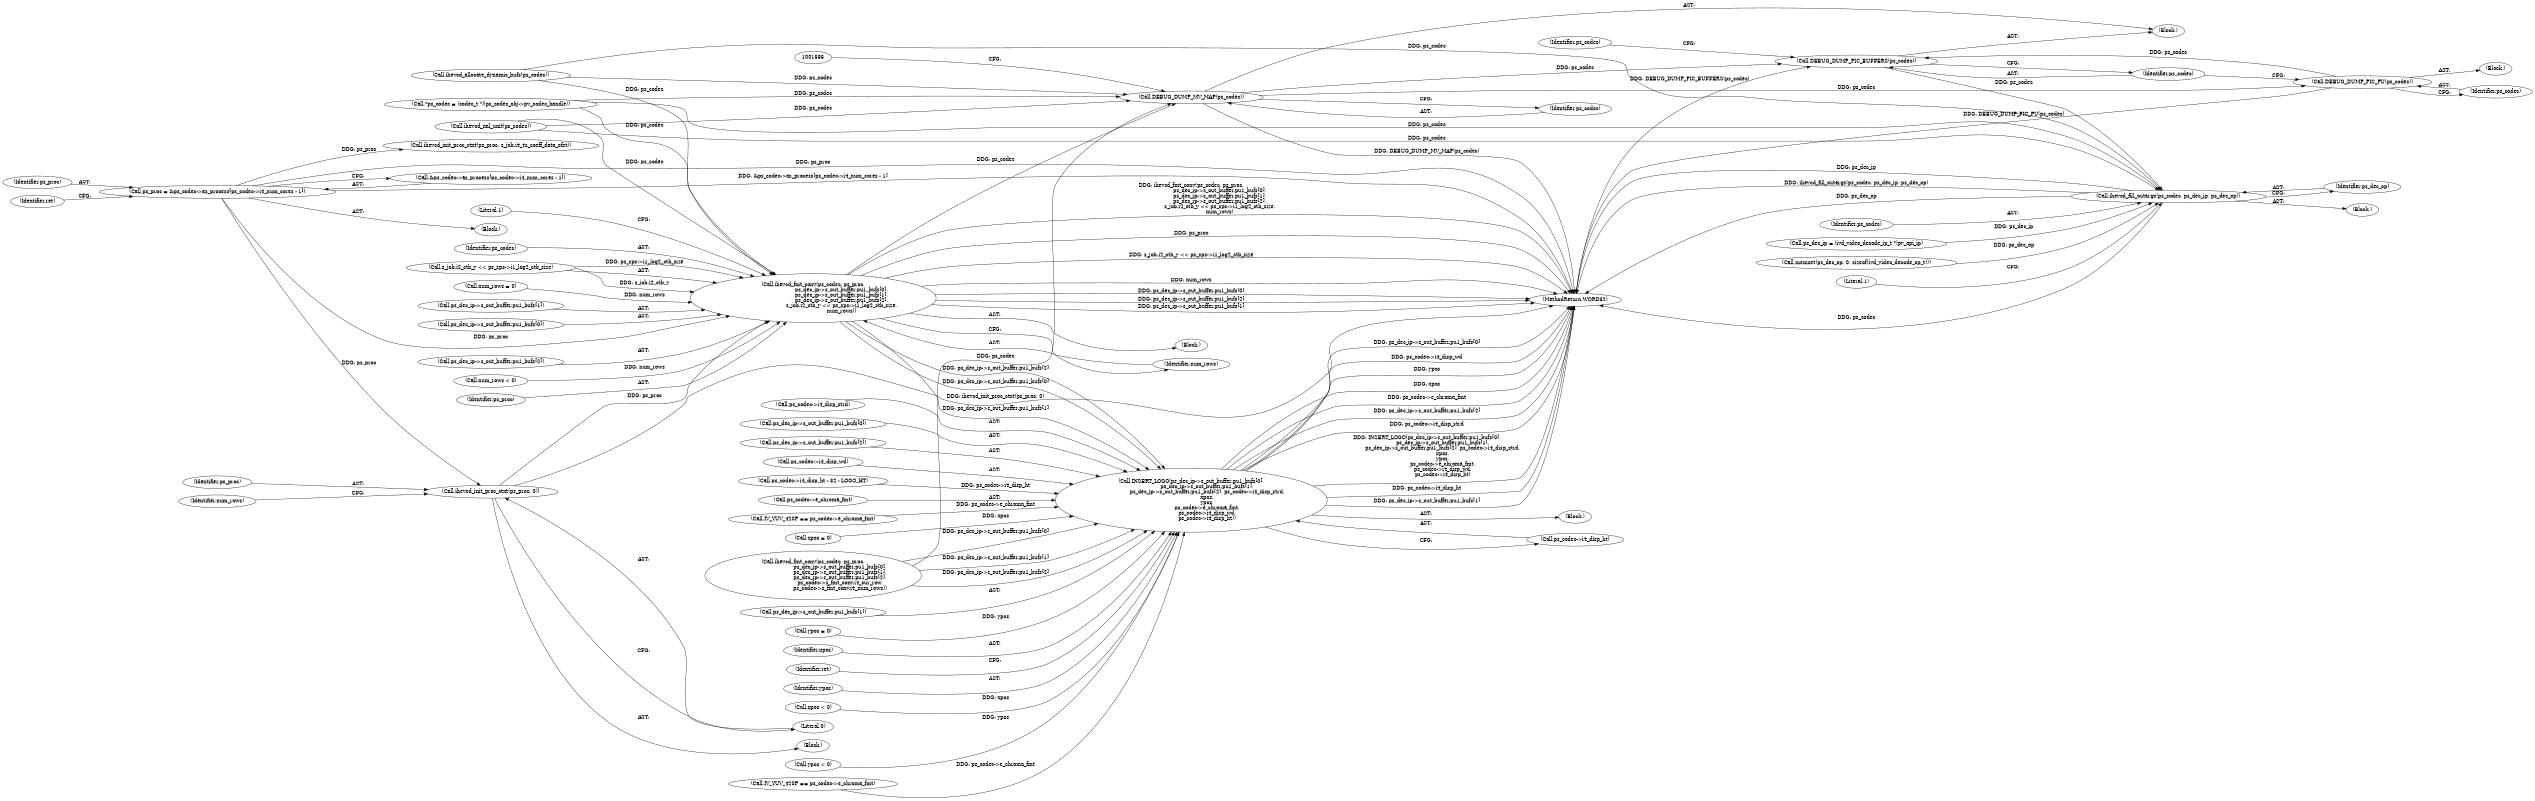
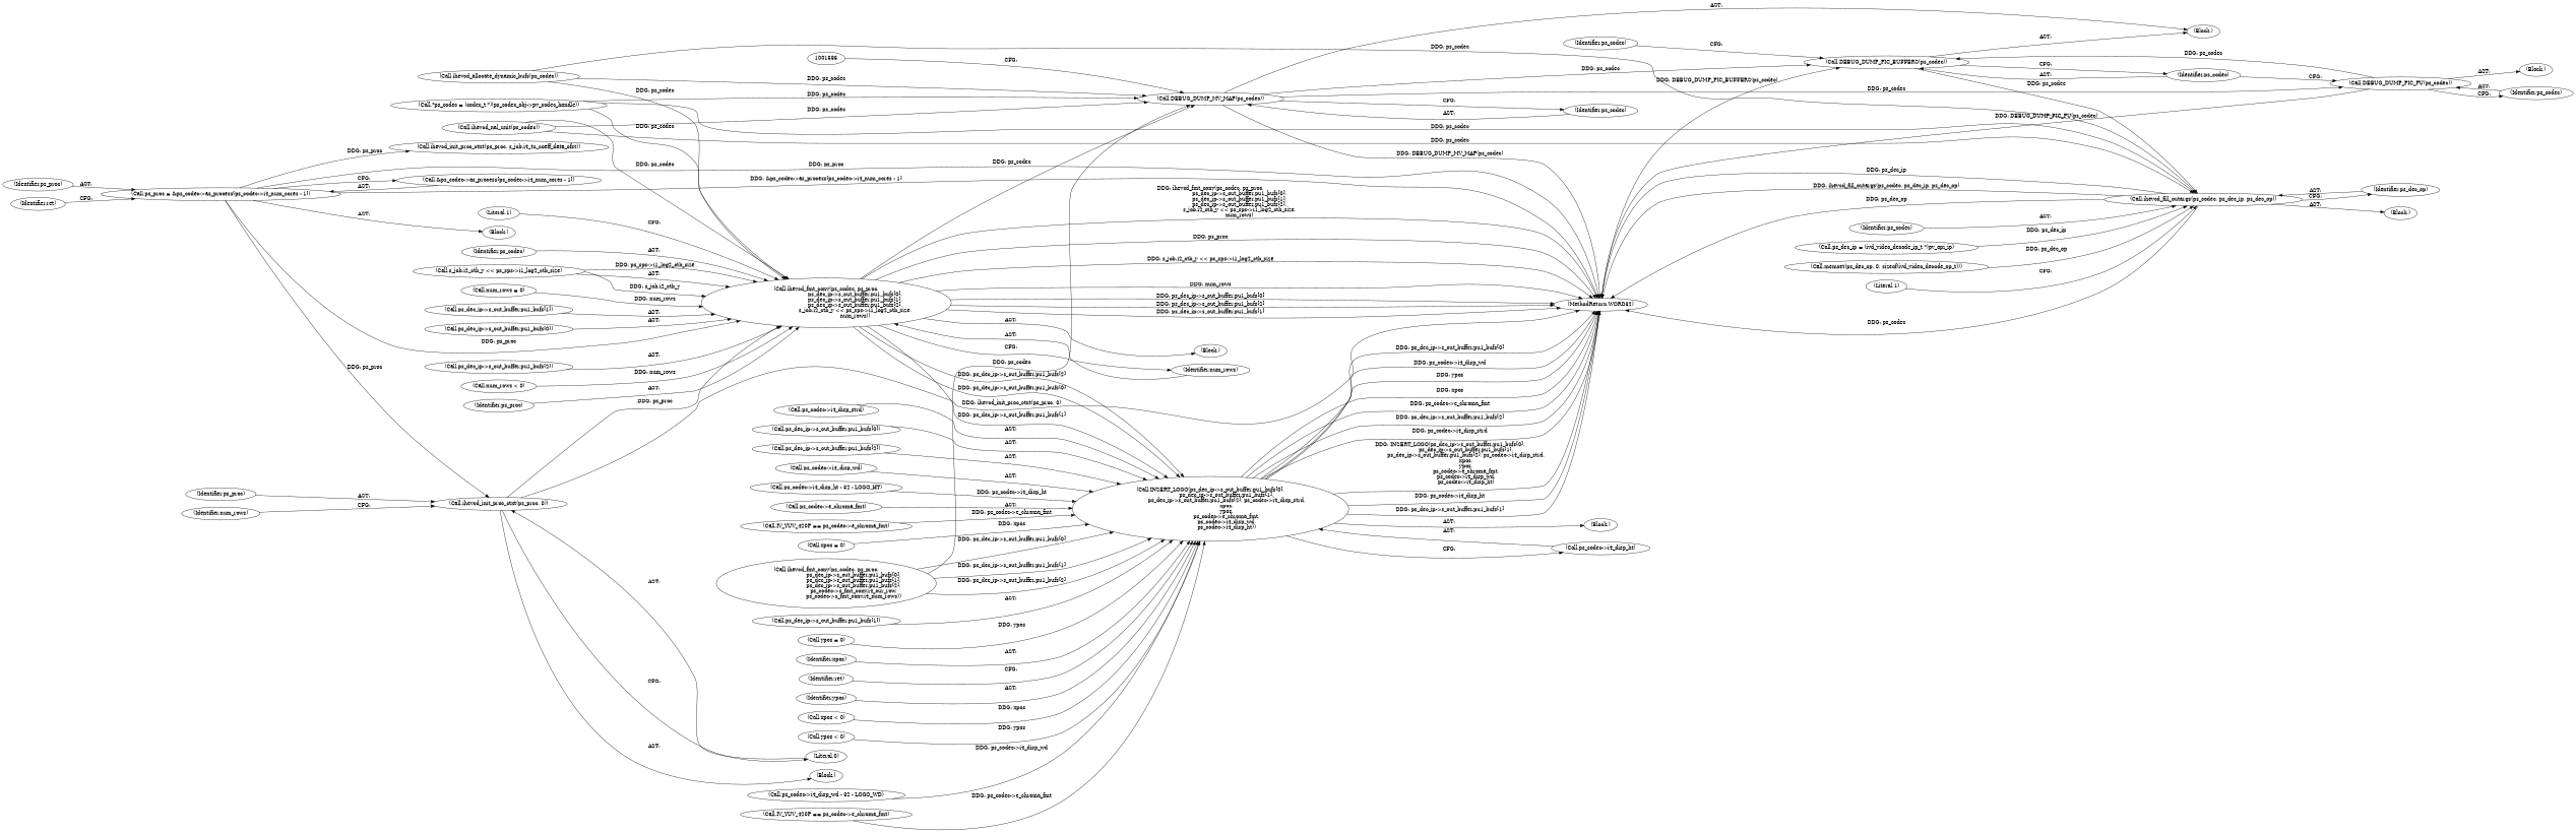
  digraph {
    rankdir=LR
    n1 [label="(Call,ihevcd_init_proc_ctxt(ps_proc, 0))"]
    n2 [label="(Call,ihevcd_fmt_conv(ps_codec, ps_proc,\n                                    ps_dec_ip->s_out_buffer.pu1_bufs[0],\n                                    ps_dec_ip->s_out_buffer.pu1_bufs[1],\n                                    ps_dec_ip->s_out_buffer.pu1_bufs[2],\n                                    s_job.i2_ctb_y << ps_sps->i1_log2_ctb_size,\n                                    num_rows))"]
    n3 [label="(Literal,0)"]
    n4 [label="(Block,)"]
    n5 [label="(MethodReturn,WORD32)"]
    n6 [label="(Call,DEBUG_DUMP_MV_MAP(ps_codec))"]
    n7 [label="(Call,INSERT_LOGO(ps_dec_ip->s_out_buffer.pu1_bufs[0],\n                    ps_dec_ip->s_out_buffer.pu1_bufs[1],\n                    ps_dec_ip->s_out_buffer.pu1_bufs[2], ps_codec->i4_disp_strd,\n                    xpos,\n                    ypos,\n                    ps_codec->e_chroma_fmt,\n                    ps_codec->i4_disp_wd,\n                    ps_codec->i4_disp_ht))"]
    n8 [label="(Block,)"]
    n9 [label="(Identifier,num_rows)"]
    n10 [label="(Call,DEBUG_DUMP_PIC_BUFFERS(ps_codec))"]
    n11 [label="(Call,ps_proc = &ps_codec->as_process[ps_codec->i4_num_cores - 1])"]
    n12 [label="(Block,)"]
    n13 [label="(Call,&ps_codec->as_process[ps_codec->i4_num_cores - 1])"]
    n14 [label="(Call,ihevcd_init_proc_ctxt(ps_proc, s_job.i4_tu_coeff_data_ofst))"]
    n15 [label="(Call,DEBUG_DUMP_PIC_PU(ps_codec))"]
    n16 [label="(Block,)"]
    n17 [label="(Identifier,ps_codec)"]
    n18 [label="(Call,ps_codec->i4_disp_ht)"]
    n19 [label="(Block,)"]
    n20 [label="(Block,)"]
    n21 [label="(Identifier,ps_codec)"]
    n22 [label="(Call,ihevcd_fill_outargs(ps_codec, ps_dec_ip, ps_dec_op))"]
    n23 [label="(Identifier,ps_codec)"]
    n24 [label="(Identifier,ps_dec_op)"]
    n25 [label="(Block,)"]
    n26 [label="(Call,ps_dec_ip->s_out_buffer.pu1_bufs[1])"]
    n27 [label="(Literal,1)"]
    n28 [label="(Identifier,ps_proc)"]
    n29 [label="(Call,ypos = 0)"]
    n30 [label="(Identifier,xpos)"]
    n31 [label="(Identifier,ret)"]
    n32 [label="(Identifier,ypos)"]
    n33 [label="(Call,ihevcd_allocate_dynamic_bufs(ps_codec))"]
    n34 [label="(Call,*ps_codec = (codec_t *)(ps_codec_obj->pv_codec_handle))"]
    n35 [label="(Call,xpos < 0)"]
    n36 [label="(Identifier,ps_codec)"]
    n37 [label="(Call,ypos < 0)"]
    n38 [label="(Identifier,ps_codec)"]
    n39 [label="(Call,ps_dec_ip = (ivd_video_decode_ip_t *)pv_api_ip)"]
    n40 [label="(Call,memset(ps_dec_op, 0, sizeof(ivd_video_decode_op_t)))"]
    n41 [label="(Call,s_job.i2_ctb_y << ps_sps->i1_log2_ctb_size)"]
    n42 [label="(Call,num_rows = 0)"]
+   n43 [label="(Call,ps_codec->i4_disp_wd - 32 - LOGO_WD)"]
    n44 [label="(Call,IV_YUV_420P == ps_codec->e_chroma_fmt)"]
    n45 [label="(Call,ps_dec_ip->s_out_buffer.pu1_bufs[1])"]
    n46 [label="(Call,ps_dec_ip->s_out_buffer.pu1_bufs[0])"]
    n47 [label="(Call,ps_codec->i4_disp_strd)"]
    n48 [label="(Call,ps_dec_ip->s_out_buffer.pu1_bufs[2])"]
    n49 [label="(Identifier,num_rows)"]
    n50 [label="(Call,ps_dec_ip->s_out_buffer.pu1_bufs[0])"]
    n51 [label="(Identifier,ret)"]
    n52 [label="(Call,ps_dec_ip->s_out_buffer.pu1_bufs[2])"]
    n53 [label="(Call,ps_codec->i4_disp_wd)"]
    n54 [label="(Identifier,ps_proc)"]
    n55 [label="(Identifier,ps_codec)"]
    n56 [label="(Call,num_rows < 0)"]
    n57 [label="(Call,ps_codec->i4_disp_ht - 32 - LOGO_HT)"]
    n58 [label="(Call,ihevcd_fmt_conv(ps_codec, ps_proc,\n                                  ps_dec_ip->s_out_buffer.pu1_bufs[0],\n                                  ps_dec_ip->s_out_buffer.pu1_bufs[1],\n                                  ps_dec_ip->s_out_buffer.pu1_bufs[2],\n                                  ps_codec->s_fmt_conv.i4_cur_row,\n                                  ps_codec->s_fmt_conv.i4_num_rows))"]
    n59 [label="(Identifier,ps_proc)"]
    n60 [label="(Literal,1)"]
    n61 [label="(Call,ps_codec->e_chroma_fmt)"]
    n62 [label="(Call,ihevcd_nal_unit(ps_codec))"]
    n63 [label="(Call,IV_YUV_420P == ps_codec->e_chroma_fmt)"]
    n64 [label="(Call,xpos = 0)"]
    1001686
    n1 -> n2 [label="DDG: ps_proc"]
    n1 -> n3 [label="CFG: "]
    n1 -> n4 [label="AST: "]
    n1 -> n5 [label="DDG: ihevcd_init_proc_ctxt(ps_proc, 0)"]
    n2 -> n5 [label="DDG: ihevcd_fmt_conv(ps_codec, ps_proc,\n                                    ps_dec_ip->s_out_buffer.pu1_bufs[0],\n                                    ps_dec_ip->s_out_buffer.pu1_bufs[1],\n                                    ps_dec_ip->s_out_buffer.pu1_bufs[2],\n                                    s_job.i2_ctb_y << ps_sps->i1_log2_ctb_size,\n                                    num_rows)"]
    n2 -> n5 [label="DDG: ps_proc"]
    n2 -> n5 [label="DDG: s_job.i2_ctb_y << ps_sps->i1_log2_ctb_size"]
    n2 -> n5 [label="DDG: num_rows"]
    n2 -> n5 [label="DDG: ps_dec_ip->s_out_buffer.pu1_bufs[0]"]
    n2 -> n5 [label="DDG: ps_dec_ip->s_out_buffer.pu1_bufs[2]"]
    n2 -> n5 [label="DDG: ps_dec_ip->s_out_buffer.pu1_bufs[1]"]
    n2 -> n6 [label="DDG: ps_codec"]
    n2 -> n7 [label="DDG: ps_dec_ip->s_out_buffer.pu1_bufs[0]"]
    n2 -> n7 [label="DDG: ps_dec_ip->s_out_buffer.pu1_bufs[1]"]
    n2 -> n7 [label="DDG: ps_dec_ip->s_out_buffer.pu1_bufs[2]"]
    n2 -> n8 [label="AST: "]
    n2 -> n9 [label="CFG: "]
    n3 -> n1 [label="AST: "]
    n5 -> n10 [label="DDG: DEBUG_DUMP_PIC_BUFFERS(ps_codec)"]
    n6 -> n5 [label="DDG: DEBUG_DUMP_MV_MAP(ps_codec)"]
    n6 -> n10 [label="DDG: ps_codec"]
    n6 -> n15 [label="DDG: ps_codec"]
    n6 -> n16 [label="AST: "]
    n6 -> n17 [label="CFG: "]
    n7 -> n5 [label="DDG: ypos"]
    n7 -> n5 [label="DDG: xpos"]
    n7 -> n5 [label="DDG: ps_codec->e_chroma_fmt"]
    n7 -> n5 [label="DDG: ps_dec_ip->s_out_buffer.pu1_bufs[2]"]
    n7 -> n5 [label="DDG: ps_codec->i4_disp_strd"]
    n7 -> n5 [label="DDG: INSERT_LOGO(ps_dec_ip->s_out_buffer.pu1_bufs[0],\n                    ps_dec_ip->s_out_buffer.pu1_bufs[1],\n                    ps_dec_ip->s_out_buffer.pu1_bufs[2], ps_codec->i4_disp_strd,\n                    xpos,\n                    ypos,\n                    ps_codec->e_chroma_fmt,\n                    ps_codec->i4_disp_wd,\n                    ps_codec->i4_disp_ht)"]
    n7 -> n5 [label="DDG: ps_codec->i4_disp_ht"]
    n7 -> n5 [label="DDG: ps_dec_ip->s_out_buffer.pu1_bufs[1]"]
    n7 -> n5 [label="DDG: ps_dec_ip->s_out_buffer.pu1_bufs[0]"]
    n7 -> n5 [label="DDG: ps_codec->i4_disp_wd"]
    n7 -> n18 [label="CFG: "]
    n7 -> n19 [label="AST: "]
    n9 -> n2 [label="AST: "]
    n10 -> n16 [label="AST: "]
    n10 -> n22 [label="DDG: ps_codec"]
    n10 -> n23 [label="CFG: "]
    n11 -> n1 [label="DDG: ps_proc"]
    n11 -> n2 [label="DDG: ps_proc"]
    n11 -> n5 [label="DDG: &ps_codec->as_process[ps_codec->i4_num_cores - 1]"]
    n11 -> n5 [label="DDG: ps_proc"]
    n11 -> n12 [label="AST: "]
    n11 -> n13 [label="CFG: "]
    n11 -> n14 [label="DDG: ps_proc"]
    n13 -> n11 [label="AST: "]
    n15 -> n5 [label="DDG: DEBUG_DUMP_PIC_PU(ps_codec)"]
    n15 -> n10 [label="DDG: ps_codec"]
    n15 -> n20 [label="AST: "]
    n15 -> n21 [label="CFG: "]
    n17 -> n6 [label="AST: "]
    n18 -> n7 [label="AST: "]
    n21 -> n15 [label="AST: "]
    n22 -> n5 [label="DDG: ps_dec_ip"]
    n22 -> n5 [label="DDG: ihevcd_fill_outargs(ps_codec, ps_dec_ip, ps_dec_op)"]
    n22 -> n5 [label="DDG: ps_codec"]
    n22 -> n5 [label="DDG: ps_dec_op"]
    n22 -> n24 [label="CFG: "]
    n22 -> n25 [label="AST: "]
    n23 -> n10 [label="AST: "]
    n23 -> n15 [label="CFG: "]
    n24 -> n22 [label="AST: "]
    n26 -> n7 [label="AST: "]
    n27 -> n2 [label="CFG: "]
    n28 -> n11 [label="AST: "]
    n29 -> n7 [label="DDG: ypos"]
    n30 -> n7 [label="AST: "]
    n31 -> n7 [label="CFG: "]
    n32 -> n7 [label="AST: "]
    n33 -> n2 [label="DDG: ps_codec"]
    n33 -> n6 [label="DDG: ps_codec"]
    n33 -> n22 [label="DDG: ps_codec"]
    n34 -> n2 [label="DDG: ps_codec"]
    n34 -> n6 [label="DDG: ps_codec"]
    n34 -> n22 [label="DDG: ps_codec"]
    n35 -> n7 [label="DDG: xpos"]
    n36 -> n22 [label="AST: "]
    n37 -> n7 [label="DDG: ypos"]
    n38 -> n2 [label="AST: "]
    n39 -> n22 [label="DDG: ps_dec_ip"]
    n40 -> n22 [label="DDG: ps_dec_op"]
    n41 -> n2 [label="AST: "]
    n41 -> n2 [label="DDG: s_job.i2_ctb_y"]
    n41 -> n2 [label="DDG: ps_sps->i1_log2_ctb_size"]
    n42 -> n2 [label="DDG: num_rows"]
+   n43 -> n7 [label="DDG: ps_codec->i4_disp_wd"]
    n44 -> n7 [label="DDG: ps_codec->e_chroma_fmt"]
    n45 -> n2 [label="AST: "]
    n46 -> n2 [label="AST: "]
    n47 -> n7 [label="AST: "]
    n48 -> n2 [label="AST: "]
    n49 -> n1 [label="CFG: "]
    n50 -> n7 [label="AST: "]
    n51 -> n11 [label="CFG: "]
    n52 -> n7 [label="AST: "]
    n53 -> n7 [label="AST: "]
    n54 -> n1 [label="AST: "]
    n55 -> n10 [label="CFG: "]
    n56 -> n2 [label="DDG: num_rows"]
    n57 -> n7 [label="DDG: ps_codec->i4_disp_ht"]
    n58 -> n6 [label="DDG: ps_codec"]
    n58 -> n7 [label="DDG: ps_dec_ip->s_out_buffer.pu1_bufs[0]"]
    n58 -> n7 [label="DDG: ps_dec_ip->s_out_buffer.pu1_bufs[1]"]
    n58 -> n7 [label="DDG: ps_dec_ip->s_out_buffer.pu1_bufs[2]"]
    n59 -> n2 [label="AST: "]
    n60 -> n22 [label="CFG: "]
    n61 -> n7 [label="AST: "]
    n62 -> n2 [label="DDG: ps_codec"]
    n62 -> n6 [label="DDG: ps_codec"]
    n62 -> n22 [label="DDG: ps_codec"]
    n63 -> n7 [label="DDG: ps_codec->e_chroma_fmt"]
    n64 -> n7 [label="DDG: xpos"]
    1001686 -> n6 [label="CFG: "]
  }
